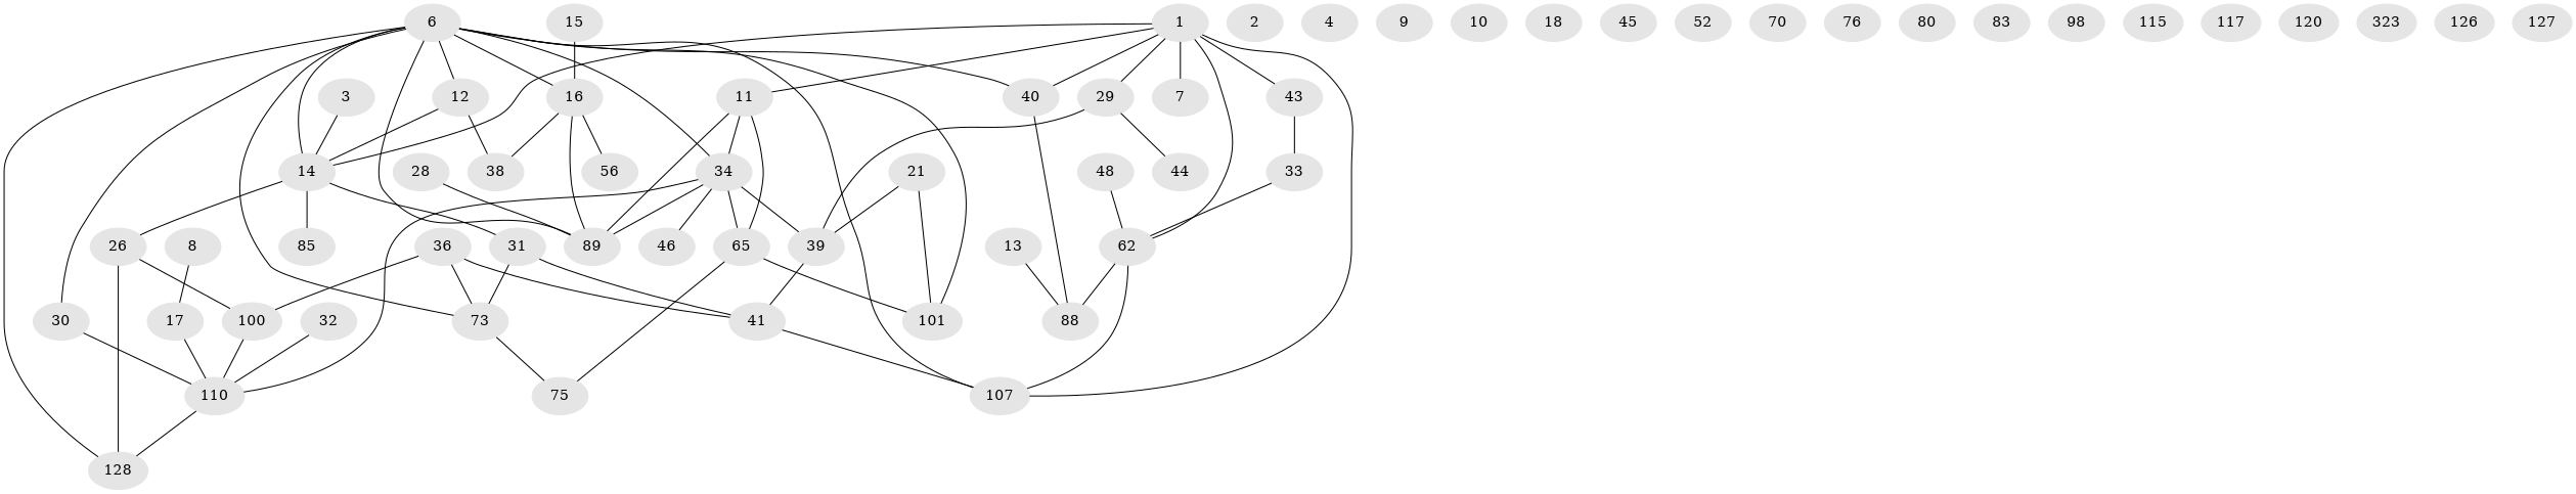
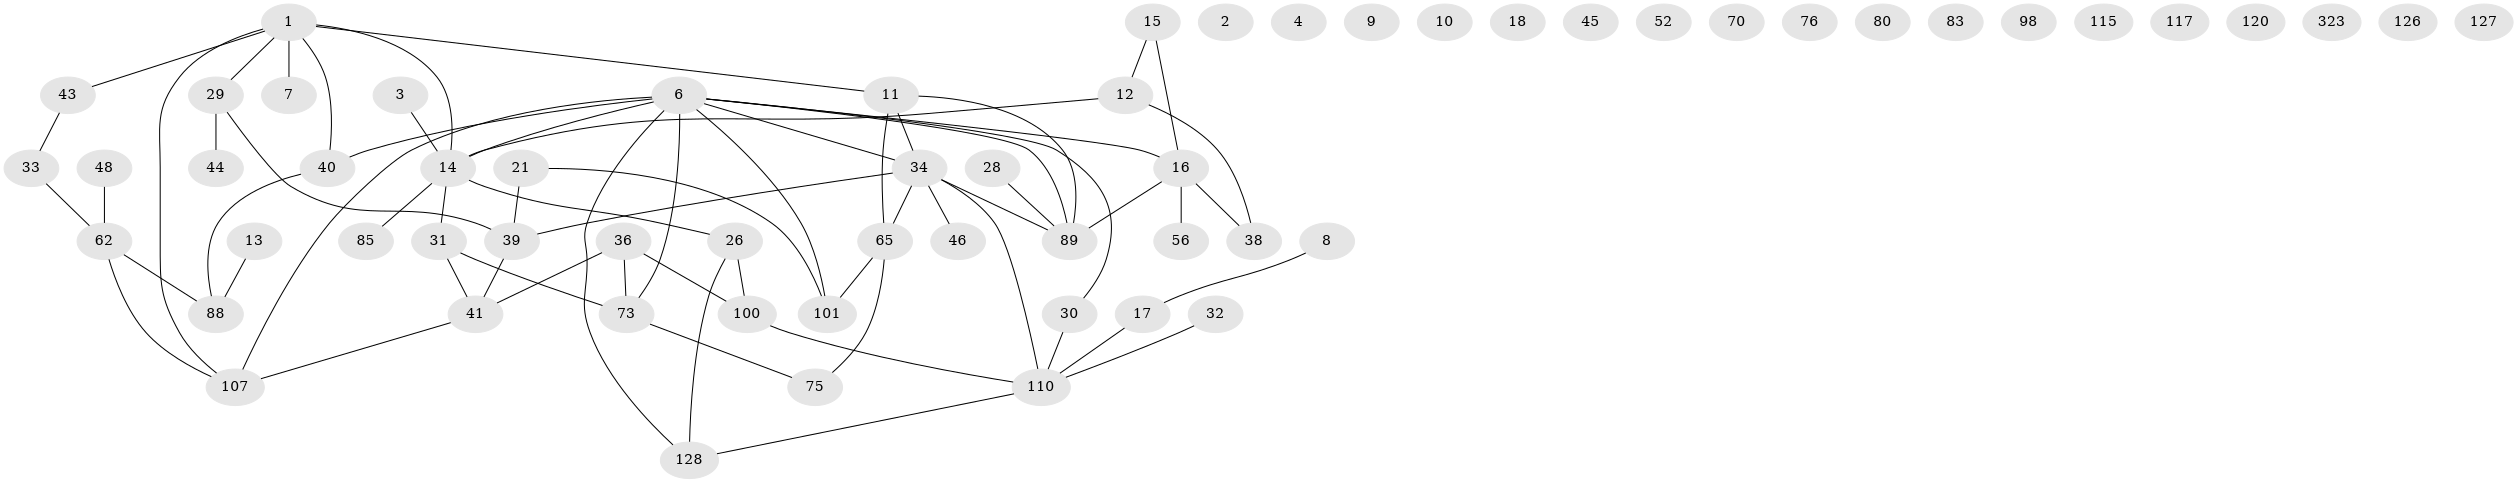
  graph {
    node [color=gray90 style=filled]
    1 [super="+5+67+25+24"]
    7 [super="+51+53+20"]
    11 [super="+35+22+23+27"]
    14 [super="+95"]
    29 [super="+112+59+42"]
    40 [super="+63"]
    43
    62 [super="+104+87"]
    107 [super="+133"]
    34 [super="+99+49+37"]
    89 [super="+97"]
    65
    26 [super="+64"]
    31 [super="+136"]
    85
    39 [super="+60"]
    44
    33 [super="+78"]
    88 [super="+124"]
    2
    3
    4
    6 [super="+68+90+74"]
    12 [super="+19"]
    16 [super="+103"]
    30 [super="+55"]
    73
    101 [super="+125"]
    128 [super="+129"]
    38 [super="+106"]
    56
    110 [super="+138+118"]
    46
    75 [super="+79"]
    8 [super="+57"]
    17 [super="+69+66"]
    9
    10
    13
    100 [super="+113"]
    41 [super="+47+77"]
    15
    18
    21 [super="+61"]
    28 [super="+102"]
    32
    36 [super="+58"]
    45
    48 [super="+119"]
    52
    70
    76
    80
    83
    98
    115
    117
    120
    n59 [label=323]
    126
    127
    1 -- 7 [weight=2]
    1 -- 11
    1 -- 14
    1 -- 29
    1 -- 40
    1 -- 43
-   1 -- 62
    1 -- 107
    11 -- 34
    11 -- 89
    11 -- 65
    14 -- 26 [weight=2]
    14 -- 31
    14 -- 85
    29 -- 39
    29 -- 44
    40 -- 88
    43 -- 33
    62 -- 107
    62 -- 88
    34 -- 89
    34 -- 65
    34 -- 39
    34 -- 110
    34 -- 46
    65 -- 101
    65 -- 75
    26 -- 128
    26 -- 100
    31 -- 73
    31 -- 41
    39 -- 41
    33 -- 62
    3 -- 14
    6 -- 14 [weight=2]
    6 -- 40
    6 -- 107
    6 -- 34
    6 -- 89
-   6 -- 12
+   15 -- 12
    6 -- 16
    6 -- 30
    6 -- 73
    6 -- 101
    6 -- 128
    12 -- 14
    12 -- 38
    16 -- 89
    16 -- 38
    16 -- 56
    30 -- 110
    73 -- 75
    110 -- 128
    8 -- 17
    17 -- 110
    13 -- 88
    100 -- 110
    41 -- 107
    15 -- 16
    21 -- 39
    21 -- 101
    28 -- 89
    32 -- 110
    36 -- 73
    36 -- 100
    36 -- 41
    48 -- 62
  }
